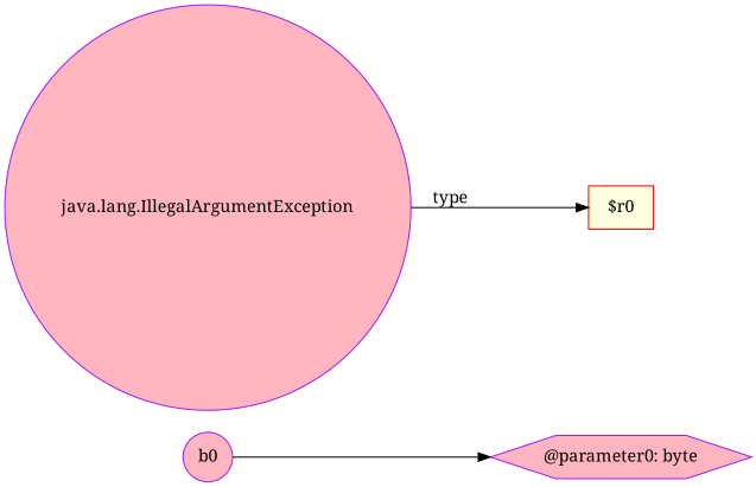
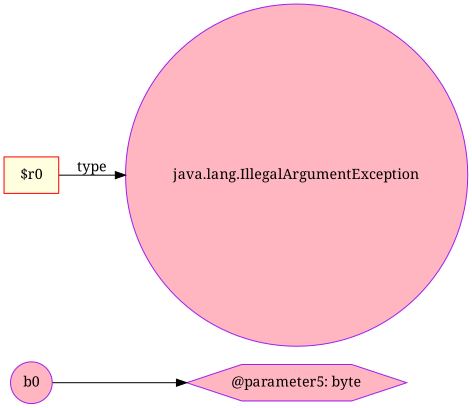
  digraph {
    fontname="Noto Serif"
    rankdir=LR
    node [color=purple fillcolor=lightpink fontname="Noto Serif" shape=circle style=filled]
    edge [fontname="Noto Serif"]
-   n1 [label="@parameter0: byte" shape=hexagon]
+   n1 [label="@parameter5: byte" shape=hexagon]
    n2 [label=b0]
    n3 [label="java.lang.IllegalArgumentException"]
    n4 [color=red fillcolor=lightyellow label="$r0" shape=box]
    n2 -> n1
-   n3 -> n4 [label=type]
+   n4 -> n3 [label=type]
  }
